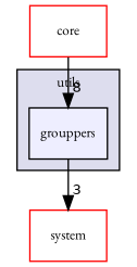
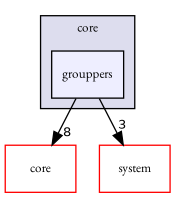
  digraph {
    compound=true
    fontname="EB Garamond"
    node [fillcolor=white fontname="EB Garamond" fontsize=10 shape=box style=filled color=red]
    edge [fontname="EB Garamond" labeldistance=1.5 labelfontname=Helvetica labelfontsize=10]
    n1 [fillcolor="#eeeeff" label=grouppers pencolor=black color=""]
    n2 [label=core]
    n3 [label=system]
    subgraph cluster_1 {
      bgcolor="#ddddee"
      fontsize=10
-     label=utils
+     label=core
      pencolor=black
      n1
    }
-   n2 -> n1 [headlabel=8]
+   n1 -> n2 [headlabel=8]
    n1 -> n3 [headlabel=3]
  }
